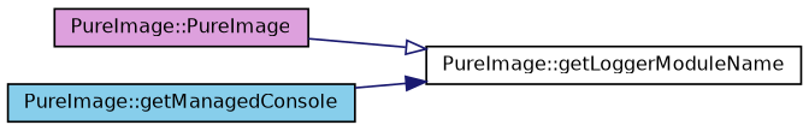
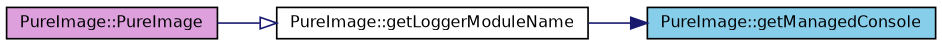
  digraph {
    rankdir=LR
    node [color=black fontname=Helvetica fontsize=10 shape=record style=filled]
    edge [color=midnightblue fontname=Helvetica fontsize=10 labelfontname=Helvetica labelfontsize=10 style=solid]
    n1 [fillcolor=plum fontcolor=black height=0.2 label="PureImage::PureImage" width=0.4]
    n2 [fillcolor=white height=0.2 label="PureImage::getLoggerModuleName" width=0.4]
    n3 [fillcolor=skyblue height=0.2 label="PureImage::getManagedConsole" width=0.4]
    n1 -> n2 [arrowhead=onormal]
-   n3 -> n2 [arrowhead=normal]
+   n2 -> n3 [arrowhead=normal]
  }
